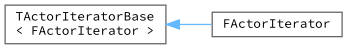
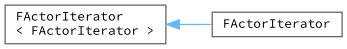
  digraph {
    rankdir=LR
    fontname="Source Code Pro"
    node [color=grey40 fillcolor=white fontname="Source Code Pro" fontsize=10 shape=box style=filled]
-   n1 [height=0.2 label="TActorIteratorBase\l\< FActorIterator \>" width=0.4]
+   n1 [height=0.2 label="FActorIterator\l\< FActorIterator \>" width=0.4]
    n2 [height=0.2 label=FActorIterator width=0.4]
    n1 -> n2 [color=steelblue1 dir=back fontname="Source Code Pro" fontsize=10 labelfontname=Helvetica labelfontsize=10 style=solid]
  }
